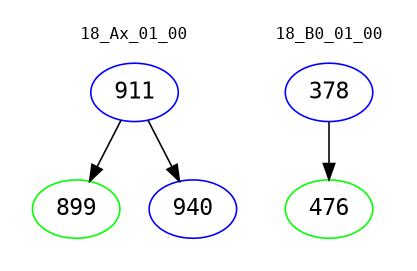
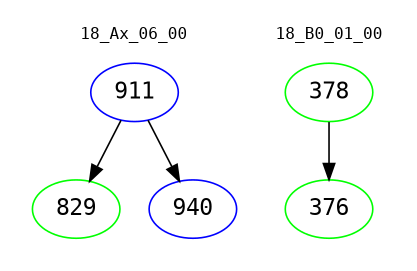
  digraph {
    fontname="DejaVu Sans Mono"
    node [color=blue fontname="DejaVu Sans Mono"]
    edge [color=black fontname="DejaVu Sans Mono"]
    n1 [label=911]
-   n2 [color=green label=899]
+   n2 [color=green label=829]
    n3 [label=940]
-   n4 [label=378]
-   n5 [color=green label=476]
+   n4 [color=green label=378]
+   n5 [color=green label=376]
    subgraph cluster_1 {
      color=white
      fontsize=10
-     label="18_Ax_01_00"
+     label="18_Ax_06_00"
      n1
      n2
      n3
    }
    subgraph cluster_2 {
      color=white
      fontsize=10
      label="18_B0_01_00"
      n4
      n5
    }
    n1 -> n2
    n1 -> n3
    n4 -> n5
  }
